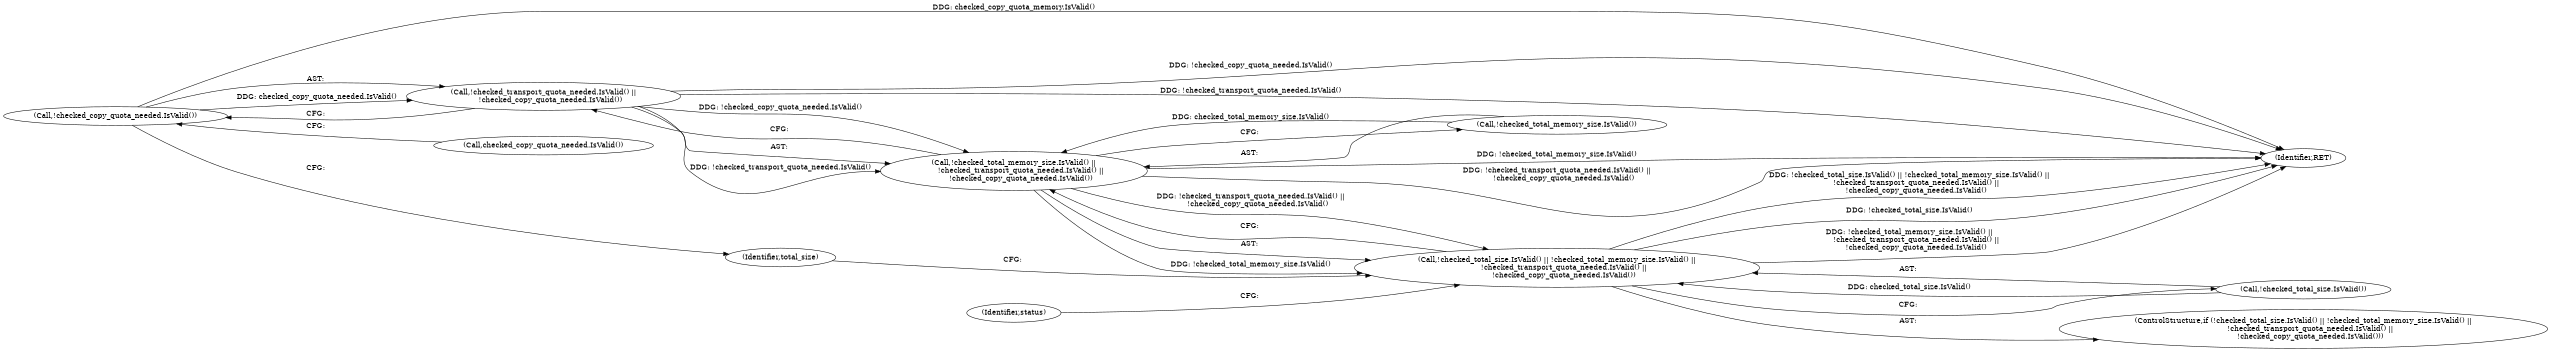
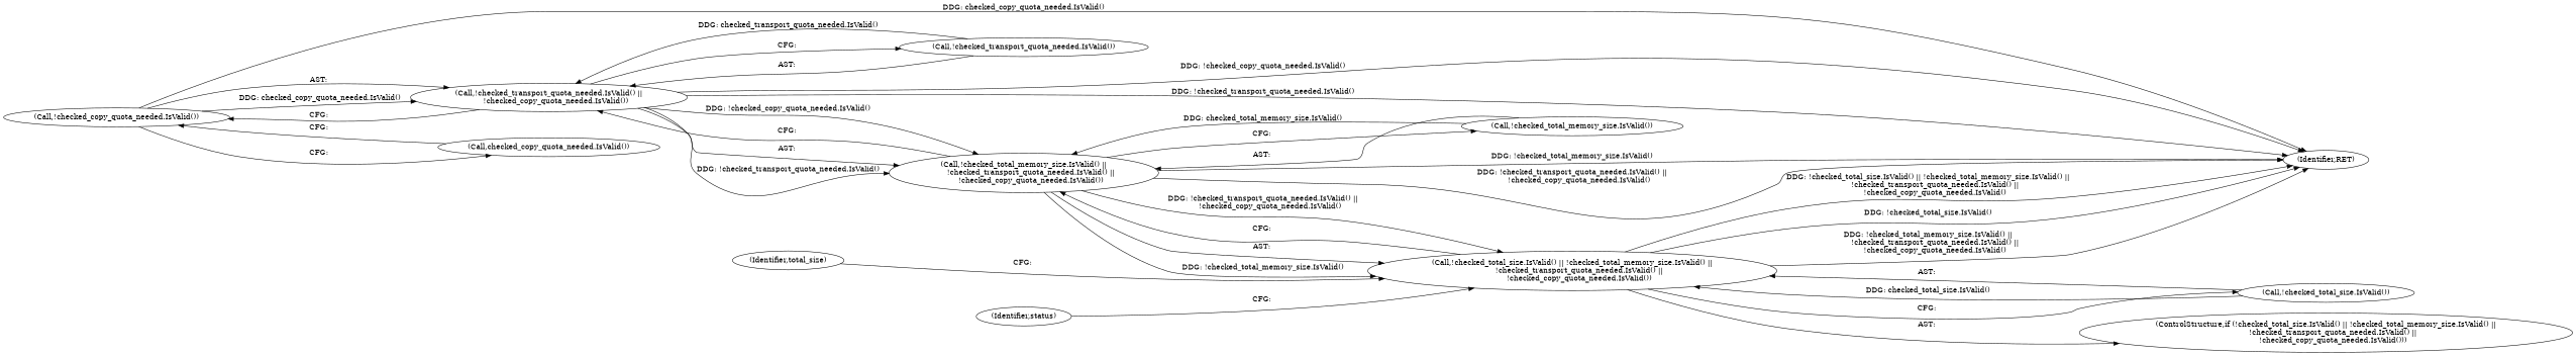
  digraph {
    rankdir=LR
    n1 [label="(Call,!checked_copy_quota_needed.IsValid())"]
    n2 [label="(Call,!checked_transport_quota_needed.IsValid() ||\n      !checked_copy_quota_needed.IsValid())"]
    n3 [label="(Identifier,RET)"]
    n4 [label="(Call,checked_copy_quota_needed.IsValid())"]
    n5 [label="(Call,!checked_total_memory_size.IsValid() ||\n      !checked_transport_quota_needed.IsValid() ||\n      !checked_copy_quota_needed.IsValid())"]
+   n6 [label="(Call,!checked_transport_quota_needed.IsValid())"]
    n7 [label="(Call,!checked_total_size.IsValid() || !checked_total_memory_size.IsValid() ||\n      !checked_transport_quota_needed.IsValid() ||\n      !checked_copy_quota_needed.IsValid())"]
    n8 [label="(Call,!checked_total_memory_size.IsValid())"]
    n9 [label="(Call,!checked_total_size.IsValid())"]
    n10 [label="(ControlStructure,if (!checked_total_size.IsValid() || !checked_total_memory_size.IsValid() ||\n      !checked_transport_quota_needed.IsValid() ||\n      !checked_copy_quota_needed.IsValid()))"]
    n11 [label="(Identifier,status)"]
    n12 [label="(Identifier,total_size)"]
    n1 -> n2 [label="AST: "]
    n1 -> n2 [label="DDG: checked_copy_quota_needed.IsValid()"]
-   n1 -> n3 [label="DDG: checked_copy_quota_memory.IsValid()"]
-   n1 -> n12 [label="CFG: "]
+   n1 -> n3 [label="DDG: checked_copy_quota_needed.IsValid()"]
+   n1 -> n4 [label="CFG: "]
    n2 -> n1 [label="CFG: "]
    n2 -> n3 [label="DDG: !checked_copy_quota_needed.IsValid()"]
    n2 -> n3 [label="DDG: !checked_transport_quota_needed.IsValid()"]
    n2 -> n5 [label="AST: "]
    n2 -> n5 [label="DDG: !checked_transport_quota_needed.IsValid()"]
    n2 -> n5 [label="DDG: !checked_copy_quota_needed.IsValid()"]
+   n2 -> n6 [label="CFG: "]
    n4 -> n1 [label="CFG: "]
    n5 -> n2 [label="CFG: "]
    n5 -> n3 [label="DDG: !checked_total_memory_size.IsValid()"]
    n5 -> n3 [label="DDG: !checked_transport_quota_needed.IsValid() ||\n      !checked_copy_quota_needed.IsValid()"]
    n5 -> n7 [label="AST: "]
    n5 -> n7 [label="DDG: !checked_total_memory_size.IsValid()"]
    n5 -> n7 [label="DDG: !checked_transport_quota_needed.IsValid() ||\n      !checked_copy_quota_needed.IsValid()"]
    n5 -> n8 [label="CFG: "]
+   n6 -> n2 [label="AST: "]
+   n6 -> n2 [label="DDG: checked_transport_quota_needed.IsValid()"]
    n7 -> n3 [label="DDG: !checked_total_size.IsValid()"]
    n7 -> n3 [label="DDG: !checked_total_memory_size.IsValid() ||\n      !checked_transport_quota_needed.IsValid() ||\n      !checked_copy_quota_needed.IsValid()"]
    n7 -> n3 [label="DDG: !checked_total_size.IsValid() || !checked_total_memory_size.IsValid() ||\n      !checked_transport_quota_needed.IsValid() ||\n      !checked_copy_quota_needed.IsValid()"]
    n7 -> n5 [label="CFG: "]
    n7 -> n9 [label="CFG: "]
    n7 -> n10 [label="AST: "]
    n8 -> n5 [label="AST: "]
    n8 -> n5 [label="DDG: checked_total_memory_size.IsValid()"]
    n9 -> n7 [label="AST: "]
    n9 -> n7 [label="DDG: checked_total_size.IsValid()"]
    n11 -> n7 [label="CFG: "]
    n12 -> n7 [label="CFG: "]
  }
